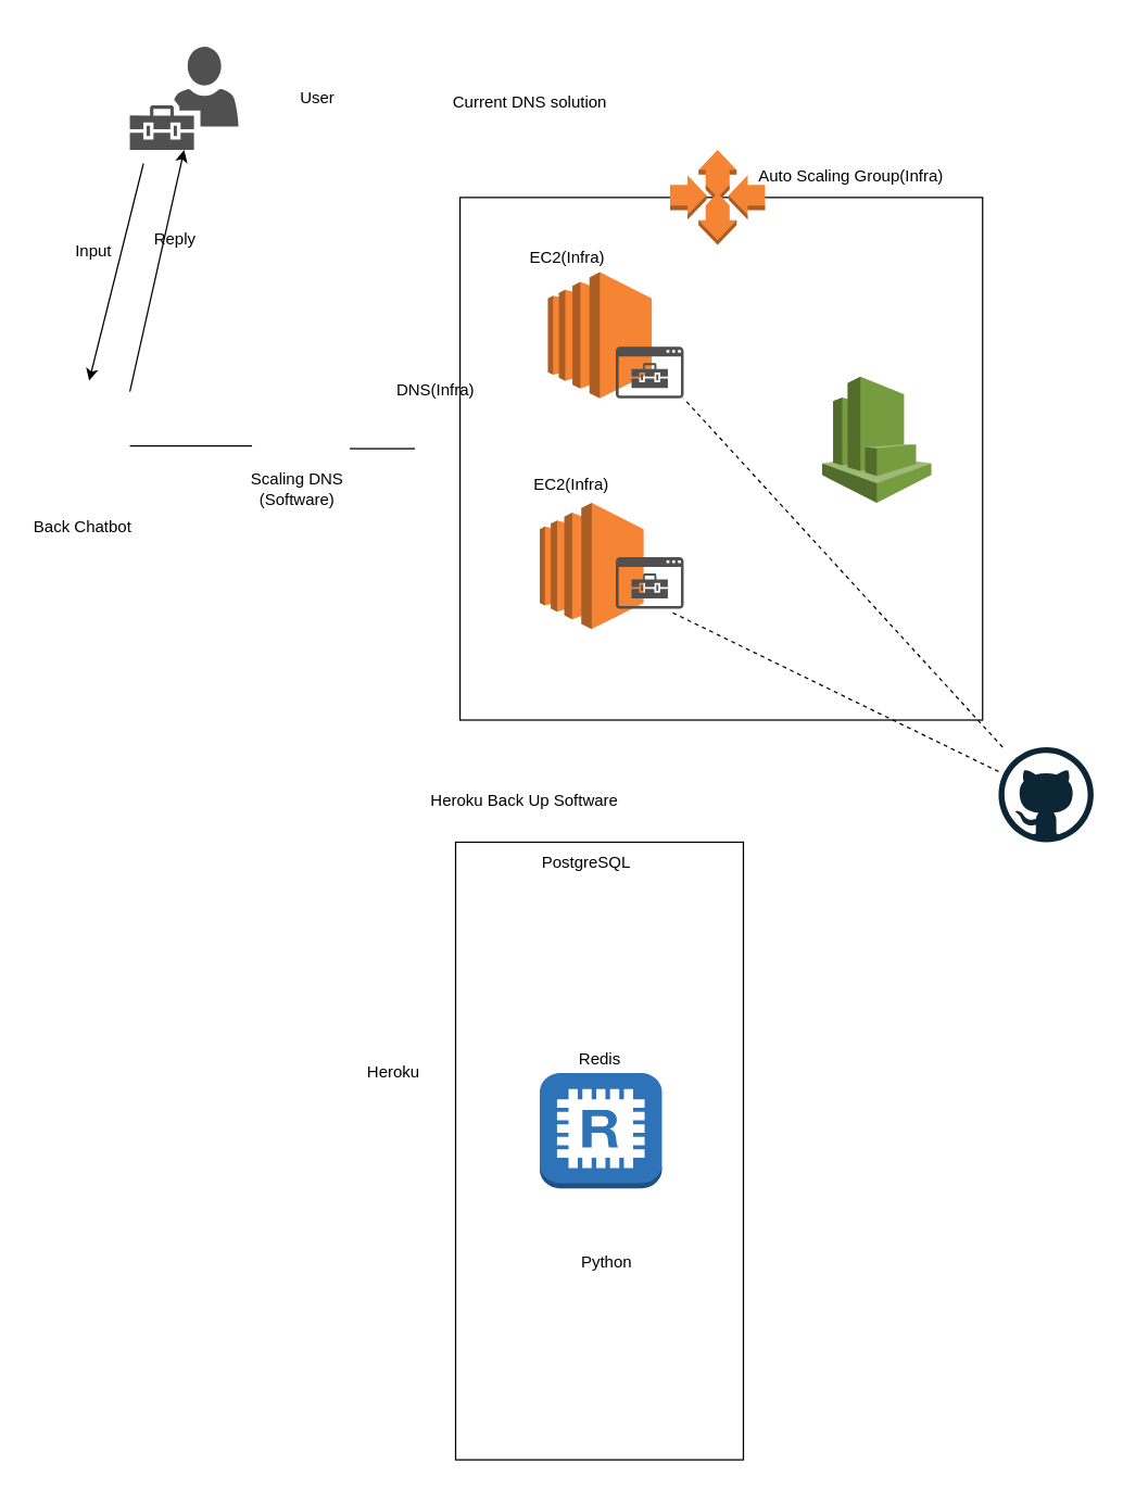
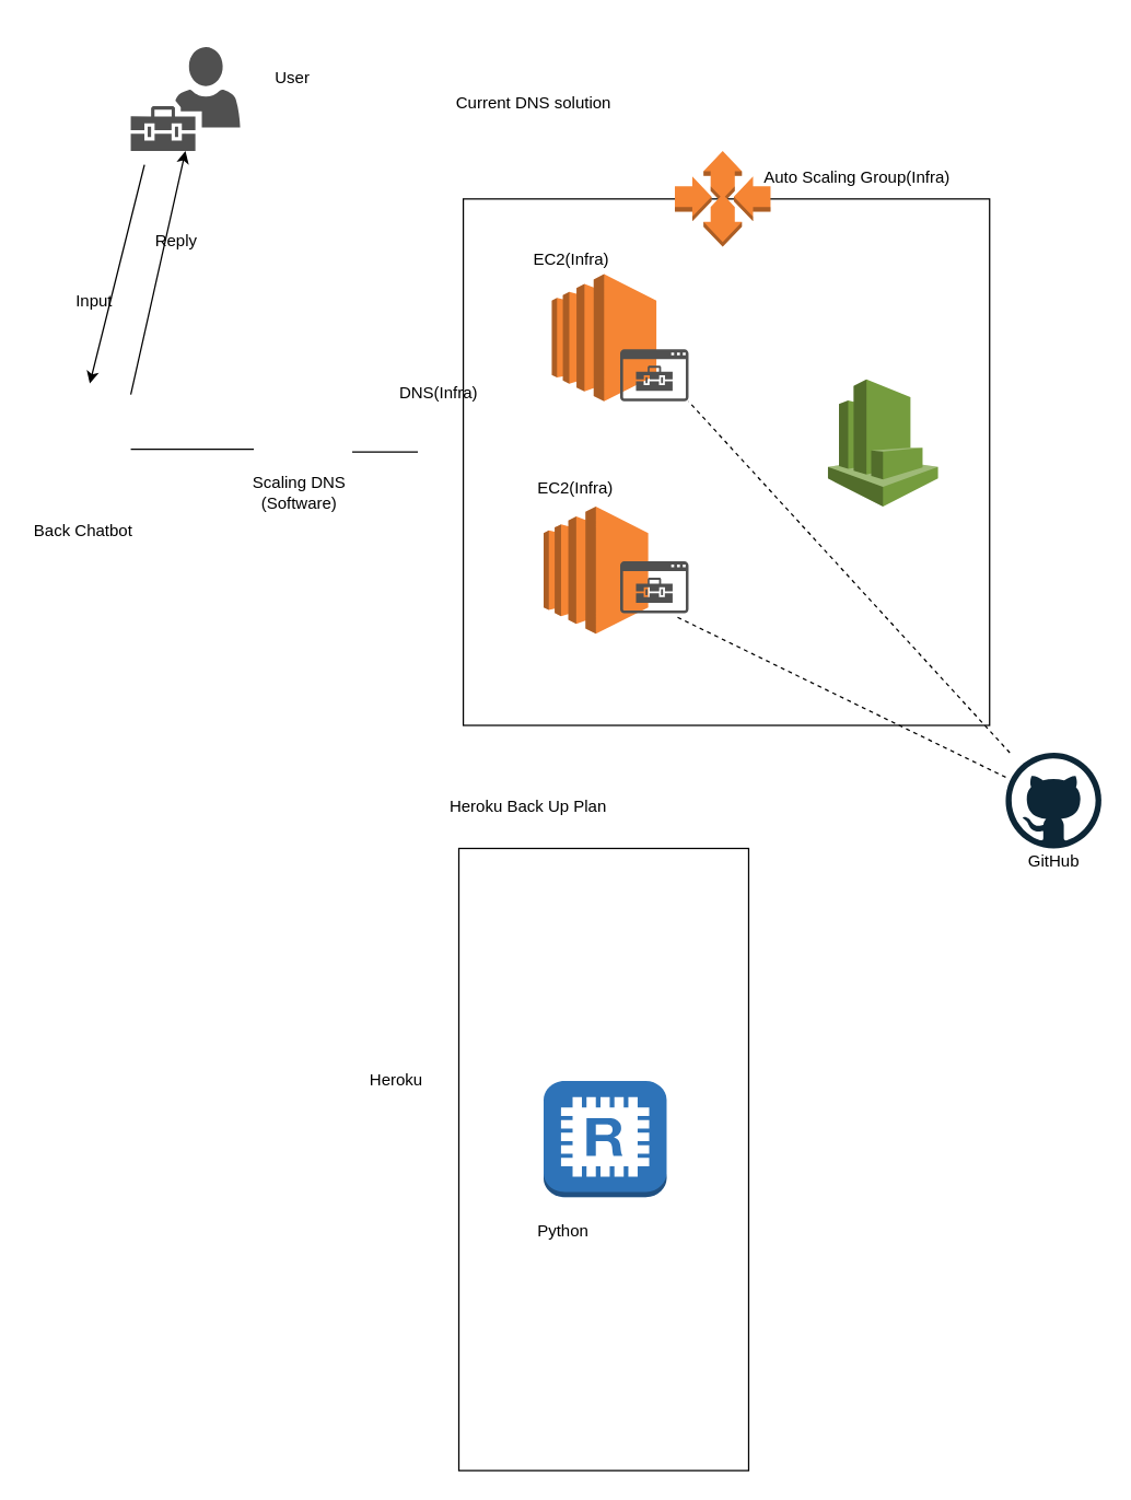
  <mxCell id="0" />
  <mxCell id="1" parent="0" />
  <mxCell id="2" value="" style="rounded=0;whiteSpace=wrap;html=1;" vertex="1" parent="1"><mxGeometry x="335" y="620" width="212" height="455" as="geometry" /></mxCell>
  <mxCell id="3" value="" style="whiteSpace=wrap;html=1;aspect=fixed;" vertex="1" parent="1"><mxGeometry x="338.25" y="145" width="385" height="385" as="geometry" /></mxCell>
  <mxCell id="4" value="Current DNS solution" style="text;html=1;strokeColor=none;fillColor=none;align=center;verticalAlign=middle;whiteSpace=wrap;rounded=0;" vertex="1" parent="1"><mxGeometry x="305" width="170" height="110" as="geometry" y="20" /></mxCell>
  <mxCell id="5" value="" style="shape=image;html=1;verticalAlign=top;verticalLabelPosition=bottom;labelBackgroundColor=#ffffff;imageAspect=0;aspect=fixed;image=https://cdn2.iconfinder.com/data/icons/amazon-aws-stencils/100/Compute__Networking_copy_Elastic_Load_Balancing-128.png" vertex="1" parent="1"><mxGeometry x="275" y="273.5" width="128" height="128" as="geometry" /></mxCell>
  <mxCell id="6" value="" style="outlineConnect=0;dashed=0;verticalLabelPosition=bottom;verticalAlign=top;align=center;html=1;shape=mxgraph.aws3.ec2;fillColor=#F58534;gradientColor=none;" vertex="1" parent="1"><mxGeometry x="403" y="200" width="76.5" height="93" as="geometry" /></mxCell>
  <mxCell id="7" value="" style="outlineConnect=0;dashed=0;verticalLabelPosition=bottom;verticalAlign=top;align=center;html=1;shape=mxgraph.aws3.ec2;fillColor=#F58534;gradientColor=none;" vertex="1" parent="1"><mxGeometry x="397" y="370" width="76.5" height="93" as="geometry" /></mxCell>
  <mxCell id="8" value="" style="outlineConnect=0;dashed=0;verticalLabelPosition=bottom;verticalAlign=top;align=center;html=1;shape=mxgraph.aws3.auto_scaling;fillColor=#F58534;gradientColor=none;" vertex="1" parent="1"><mxGeometry x="493" y="110" width="70" height="70" as="geometry" /></mxCell>
  <mxCell id="9" value="" style="outlineConnect=0;dashed=0;verticalLabelPosition=bottom;verticalAlign=top;align=center;html=1;shape=mxgraph.aws3.cloudwatch;fillColor=#759C3E;gradientColor=none;" vertex="1" parent="1"><mxGeometry x="605" y="277" width="80.5" height="93" as="geometry" /></mxCell>
  <mxCell id="10" value="" style="pointerEvents=1;shadow=0;dashed=0;html=1;strokeColor=none;labelPosition=center;verticalLabelPosition=bottom;verticalAlign=top;align=center;fillColor=#505050;shape=mxgraph.mscae.intune.intune_managed_app" vertex="1" parent="1"><mxGeometry x="453" y="255" width="50" height="38" as="geometry" /></mxCell>
  <mxCell id="11" value="" style="pointerEvents=1;shadow=0;dashed=0;html=1;strokeColor=none;labelPosition=center;verticalLabelPosition=bottom;verticalAlign=top;align=center;fillColor=#505050;shape=mxgraph.mscae.intune.intune_managed_app" vertex="1" parent="1"><mxGeometry x="453" y="410" width="50" height="38" as="geometry" /></mxCell>
  <mxCell id="12" value="Auto Scaling Group(Infra)" style="text;html=1;align=center;verticalAlign=middle;resizable=0;points=[];autosize=1;" vertex="1" parent="1"><mxGeometry x="550.5" y="120" width="150" height="20" as="geometry" /></mxCell>
  <mxCell id="13" value="DNS(Infra)" style="text;html=1;align=center;verticalAlign=middle;resizable=0;points=[];autosize=1;" vertex="1" parent="1"><mxGeometry x="285" y="277" width="70" height="20" as="geometry" /></mxCell>
  <mxCell id="14" value="EC2(Infra)" style="text;html=1;align=center;verticalAlign=middle;resizable=0;points=[];autosize=1;" vertex="1" parent="1"><mxGeometry x="382" y="180" width="70" height="20" as="geometry" /></mxCell>
  <mxCell id="15" value="" style="endArrow=none;dashed=1;html=1;" edge="1" parent="1" source="16"><mxGeometry width="50" height="50" relative="1" as="geometry"><mxPoint x="583" y="610" as="sourcePoint" /><mxPoint x="493" y="450" as="targetPoint" /></mxGeometry></mxCell>
  <mxCell id="16" value="" style="dashed=0;outlineConnect=0;html=1;align=center;labelPosition=center;verticalLabelPosition=bottom;verticalAlign=top;shape=mxgraph.weblogos.github" vertex="1" parent="1"><mxGeometry x="735" y="550" width="70" height="70" as="geometry" /></mxCell>
  <mxCell id="17" value="" style="endArrow=none;dashed=1;html=1;" edge="1" parent="1" source="16"><mxGeometry width="50" height="50" relative="1" as="geometry"><mxPoint x="453" y="343" as="sourcePoint" /><mxPoint x="503" y="293" as="targetPoint" /></mxGeometry></mxCell>
  <mxCell id="18" value="" style="shape=image;html=1;verticalAlign=top;verticalLabelPosition=bottom;labelBackgroundColor=#ffffff;imageAspect=0;aspect=fixed;image=https://cdn4.iconfinder.com/data/icons/logos-brands-5/24/cloudflare-128.png" vertex="1" parent="1"><mxGeometry x="168" y="277" width="90" height="90" as="geometry" /></mxCell>
  <mxCell id="19" value="Scaling DNS&lt;br&gt;(Software)" style="text;html=1;align=center;verticalAlign=middle;resizable=0;points=[];autosize=1;" vertex="1" parent="1"><mxGeometry x="168" y="345" width="100" height="30" as="geometry" /></mxCell>
+ <mxCell id="20" value="GitHub" style="text;html=1;align=center;verticalAlign=middle;resizable=0;points=[];autosize=1;" vertex="1" parent="1"><mxGeometry x="745" y="620" width="50" height="20" as="geometry" /></mxCell>
  <mxCell id="21" value="" style="pointerEvents=1;shadow=0;dashed=0;html=1;strokeColor=none;labelPosition=center;verticalLabelPosition=bottom;verticalAlign=top;align=center;fillColor=#505050;shape=mxgraph.mscae.intune.user_management" vertex="1" parent="1"><mxGeometry x="95" y="34" width="80" height="76" as="geometry" /></mxCell>
- <mxCell id="22" value="User" style="text;html=1;align=center;verticalAlign=middle;resizable=0;points=[];autosize=1;" vertex="1" parent="1"><mxGeometry x="213" y="62" width="40" height="20" as="geometry" /></mxCell>
+ <mxCell id="22" value="User" style="text;html=1;align=center;verticalAlign=middle;resizable=0;points=[];autosize=1;" vertex="1" parent="1"><mxGeometry x="193" y="47" width="40" height="20" as="geometry" /></mxCell>
  <mxCell id="23" value="" style="shape=image;html=1;verticalAlign=top;verticalLabelPosition=bottom;labelBackgroundColor=#ffffff;imageAspect=0;aspect=fixed;image=https://cdn3.iconfinder.com/data/icons/digital-banking-solid-fast-transfer/512/customer_live_chat_service-128.png" vertex="1" parent="1"><mxGeometry x="24" y="288" width="71" height="71" as="geometry" /></mxCell>
  <mxCell id="24" value="Back Chatbot" style="text;html=1;align=center;verticalAlign=middle;resizable=0;points=[];autosize=1;" vertex="1" parent="1"><mxGeometry x="20" y="378" width="80" height="20" as="geometry" /></mxCell>
  <mxCell id="25" value="" style="endArrow=classic;html=1;" edge="1" parent="1"><mxGeometry width="50" height="50" relative="1" as="geometry"><mxPoint x="105" y="120" as="sourcePoint" /><mxPoint x="65" y="280" as="targetPoint" /></mxGeometry></mxCell>
- <mxCell id="26" value="Input" style="text;html=1;align=center;verticalAlign=middle;resizable=0;points=[];autosize=1;" vertex="1" parent="1"><mxGeometry x="48" y="175" width="40" height="20" as="geometry" /></mxCell>
+ <mxCell id="26" value="Input" style="text;html=1;align=center;verticalAlign=middle;resizable=0;points=[];autosize=1;" vertex="1" parent="1"><mxGeometry x="48" y="210" width="40" height="20" as="geometry" /></mxCell>
  <mxCell id="27" value="" style="endArrow=classic;html=1;entryX=0.5;entryY=1;entryDx=0;entryDy=0;entryPerimeter=0;exitX=1;exitY=0;exitDx=0;exitDy=0;" edge="1" parent="1" source="23" target="21"><mxGeometry width="50" height="50" relative="1" as="geometry"><mxPoint x="155" y="260" as="sourcePoint" /><mxPoint x="85" y="290" as="targetPoint" /></mxGeometry></mxCell>
  <mxCell id="28" value="Reply" style="text;html=1;align=center;verticalAlign=middle;resizable=0;points=[];autosize=1;" vertex="1" parent="1"><mxGeometry x="103" y="166" width="50" height="20" as="geometry" /></mxCell>
  <mxCell id="29" value="" style="endArrow=none;html=1;" edge="1" parent="1"><mxGeometry width="50" height="50" relative="1" as="geometry"><mxPoint x="95" y="328" as="sourcePoint" /><mxPoint x="185" y="328" as="targetPoint" /></mxGeometry></mxCell>
  <mxCell id="30" value="" style="endArrow=none;html=1;exitX=0.989;exitY=0.589;exitDx=0;exitDy=0;exitPerimeter=0;" edge="1" parent="1" source="18"><mxGeometry width="50" height="50" relative="1" as="geometry"><mxPoint x="265" y="330" as="sourcePoint" /><mxPoint x="305" y="330" as="targetPoint" /></mxGeometry></mxCell>
  <mxCell id="31" value="" style="shape=image;html=1;verticalAlign=top;verticalLabelPosition=bottom;labelBackgroundColor=#ffffff;imageAspect=0;aspect=fixed;image=https://cdn4.iconfinder.com/data/icons/logos-and-brands/512/267_Python_logo-128.png" vertex="1" parent="1"><mxGeometry x="409" y="940" width="94" height="94" as="geometry" /></mxCell>
  <mxCell id="32" value="" style="outlineConnect=0;dashed=0;verticalLabelPosition=bottom;verticalAlign=top;align=center;html=1;shape=mxgraph.aws3.redis;fillColor=#2E73B8;gradientColor=none;" vertex="1" parent="1"><mxGeometry x="397" y="790" width="90" height="85" as="geometry" /></mxCell>
  <mxCell id="33" value="" style="shape=image;html=1;verticalAlign=top;verticalLabelPosition=bottom;labelBackgroundColor=#ffffff;imageAspect=0;aspect=fixed;image=https://cdn4.iconfinder.com/data/icons/logos-brands-5/24/postgresql-128.png" vertex="1" parent="1"><mxGeometry x="384.5" y="649.5" width="93.5" height="93.5" as="geometry" /></mxCell>
  <mxCell id="34" value="" style="shape=image;html=1;verticalAlign=top;verticalLabelPosition=bottom;labelBackgroundColor=#ffffff;imageAspect=0;aspect=fixed;image=https://cdn1.iconfinder.com/data/icons/simple-icons/128/heroku-128-black.png" vertex="1" parent="1"><mxGeometry x="233" y="790" width="112" height="112" as="geometry" /></mxCell>
- <mxCell id="35" value="Python" style="text;html=1;align=center;verticalAlign=middle;resizable=0;points=[];autosize=1;" vertex="1" parent="1"><mxGeometry x="421.25" y="920" width="50" height="20" as="geometry" /></mxCell>
- <mxCell id="36" value="Redis" style="text;html=1;align=center;verticalAlign=middle;resizable=0;points=[];autosize=1;" vertex="1" parent="1"><mxGeometry x="416.25" y="770" width="50" height="20" as="geometry" /></mxCell>
- <mxCell id="37" value="PostgreSQL" style="text;html=1;align=center;verticalAlign=middle;resizable=0;points=[];autosize=1;" vertex="1" parent="1"><mxGeometry x="391.25" y="625" width="80" height="20" as="geometry" /></mxCell>
+ <mxCell id="35" value="Python" style="text;html=1;align=center;verticalAlign=middle;resizable=0;points=[];autosize=1;" vertex="1" parent="1"><mxGeometry x="386.25" y="890" width="50" height="20" as="geometry" /></mxCell>
  <mxCell id="38" value="Heroku" style="text;html=1;align=center;verticalAlign=middle;resizable=0;points=[];autosize=1;" vertex="1" parent="1"><mxGeometry x="264" y="780" width="50" height="20" as="geometry" /></mxCell>
- <mxCell id="39" value="Heroku Back Up Software" style="text;html=1;strokeColor=none;fillColor=none;align=center;verticalAlign=middle;whiteSpace=wrap;rounded=0;" vertex="1" parent="1"><mxGeometry x="301.25" y="535" width="170" height="110" as="geometry" /></mxCell>
+ <mxCell id="39" value="Heroku Back Up Plan" style="text;html=1;strokeColor=none;fillColor=none;align=center;verticalAlign=middle;whiteSpace=wrap;rounded=0;" vertex="1" parent="1"><mxGeometry x="301.25" y="535" width="170" height="110" as="geometry" /></mxCell>
  <mxCell id="40" value="EC2(Infra)" style="text;html=1;align=center;verticalAlign=middle;resizable=0;points=[];autosize=1;" vertex="1" parent="1"><mxGeometry x="384.5" y="347" width="70" height="20" as="geometry" /></mxCell>
